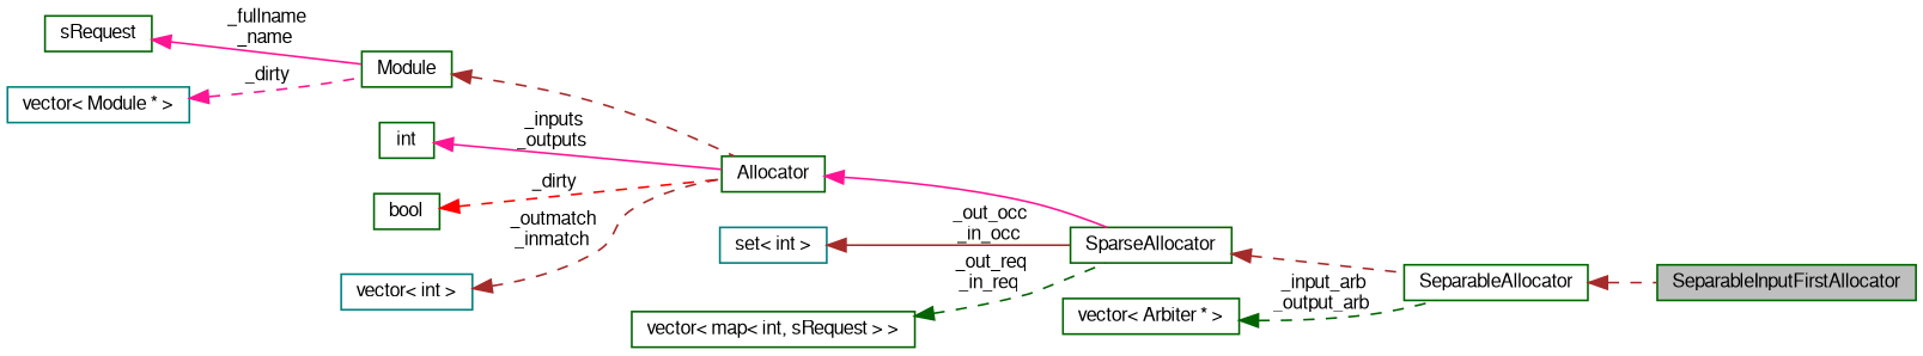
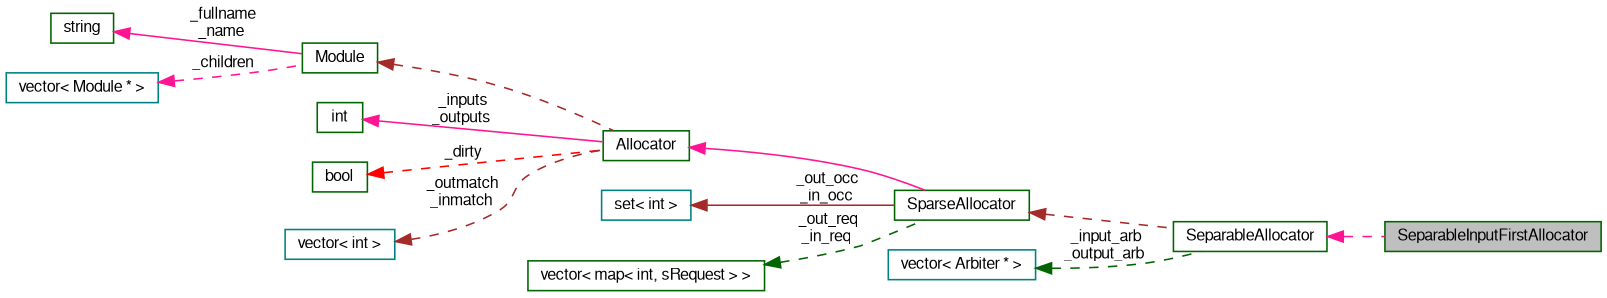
  digraph {
    rankdir=LR
    node [color=darkgreen fontname=FreeSans fontsize=10 shape=record]
    edge [color=brown dir=back fontname=FreeSans fontsize=10 labelfontname=FreeSans labelfontsize=10 style=dashed]
    n1 [fillcolor=grey75 fontcolor=black height=0.2 label=SeparableInputFirstAllocator style=filled width=0.4]
    n2 [height=0.2 label=SeparableAllocator width=0.4]
    n3 [height=0.2 label=SparseAllocator width=0.4]
    n4 [height=0.2 label=Allocator width=0.4]
    n5 [height=0.2 label=Module width=0.4]
-   n6 [height=0.2 label=sRequest width=0.4]
+   n6 [height=0.2 label=string width=0.4]
    n7 [color=teal height=0.2 label="vector\< Module * \>" width=0.4]
    n8 [height=0.2 label=int width=0.4]
    n9 [height=0.2 label=bool width=0.4]
    n10 [color=teal height=0.2 label="vector\< int \>" width=0.4]
    n11 [color=teal height=0.2 label="set\< int \>" width=0.4]
    n12 [height=0.2 label="vector\< map\< int, sRequest \> \>" width=0.4]
-   n13 [height=0.2 label="vector\< Arbiter * \>" width=0.4]
-   n2 -> n1
+   n13 [color=teal height=0.2 label="vector\< Arbiter * \>" width=0.4]
+   n2 -> n1 [color=deeppink]
    n3 -> n2
    n4 -> n3 [color=deeppink style=solid]
    n5 -> n4
    n6 -> n5 [color=deeppink label=" _fullname\n_name" style=solid]
-   n7 -> n5 [color=deeppink label=" _dirty"]
+   n7 -> n5 [color=deeppink label=" _children"]
    n8 -> n4 [color=deeppink label=" _inputs\n_outputs" style=solid]
    n9 -> n4 [color=red label=" _dirty"]
    n10 -> n4 [label=" _outmatch\n_inmatch"]
    n11 -> n3 [label=" _out_occ\n_in_occ" style=solid]
    n12 -> n3 [color=darkgreen label=" _out_req\n_in_req"]
    n13 -> n2 [color=darkgreen label=" _input_arb\n_output_arb"]
  }
